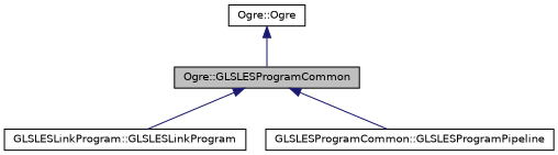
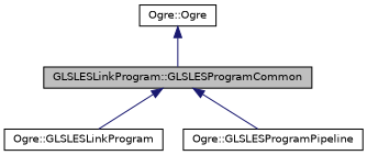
  digraph {
    node [color=black fontname=Helvetica fontsize=10 shape=record]
    edge [color=midnightblue dir=back fontname=Helvetica fontsize=10 labelfontname=Helvetica labelfontsize=10 style=solid]
-   n1 [fillcolor=grey75 fontcolor=black height=0.2 label="Ogre::GLSLESProgramCommon" style=filled width=0.4]
-   n2 [height=0.2 label="GLSLESLinkProgram::GLSLESLinkProgram" width=0.4]
-   n3 [height=0.2 label="GLSLESProgramCommon::GLSLESProgramPipeline" width=0.4]
+   n1 [fillcolor=grey75 fontcolor=black height=0.2 label="GLSLESLinkProgram::GLSLESProgramCommon" style=filled width=0.4]
+   n2 [height=0.2 label="Ogre::GLSLESLinkProgram" width=0.4]
+   n3 [height=0.2 label="Ogre::GLSLESProgramPipeline" width=0.4]
    n4 [height=0.2 label="Ogre::Ogre" width=0.4]
    n1 -> n2
    n1 -> n3
    n4 -> n1
  }
